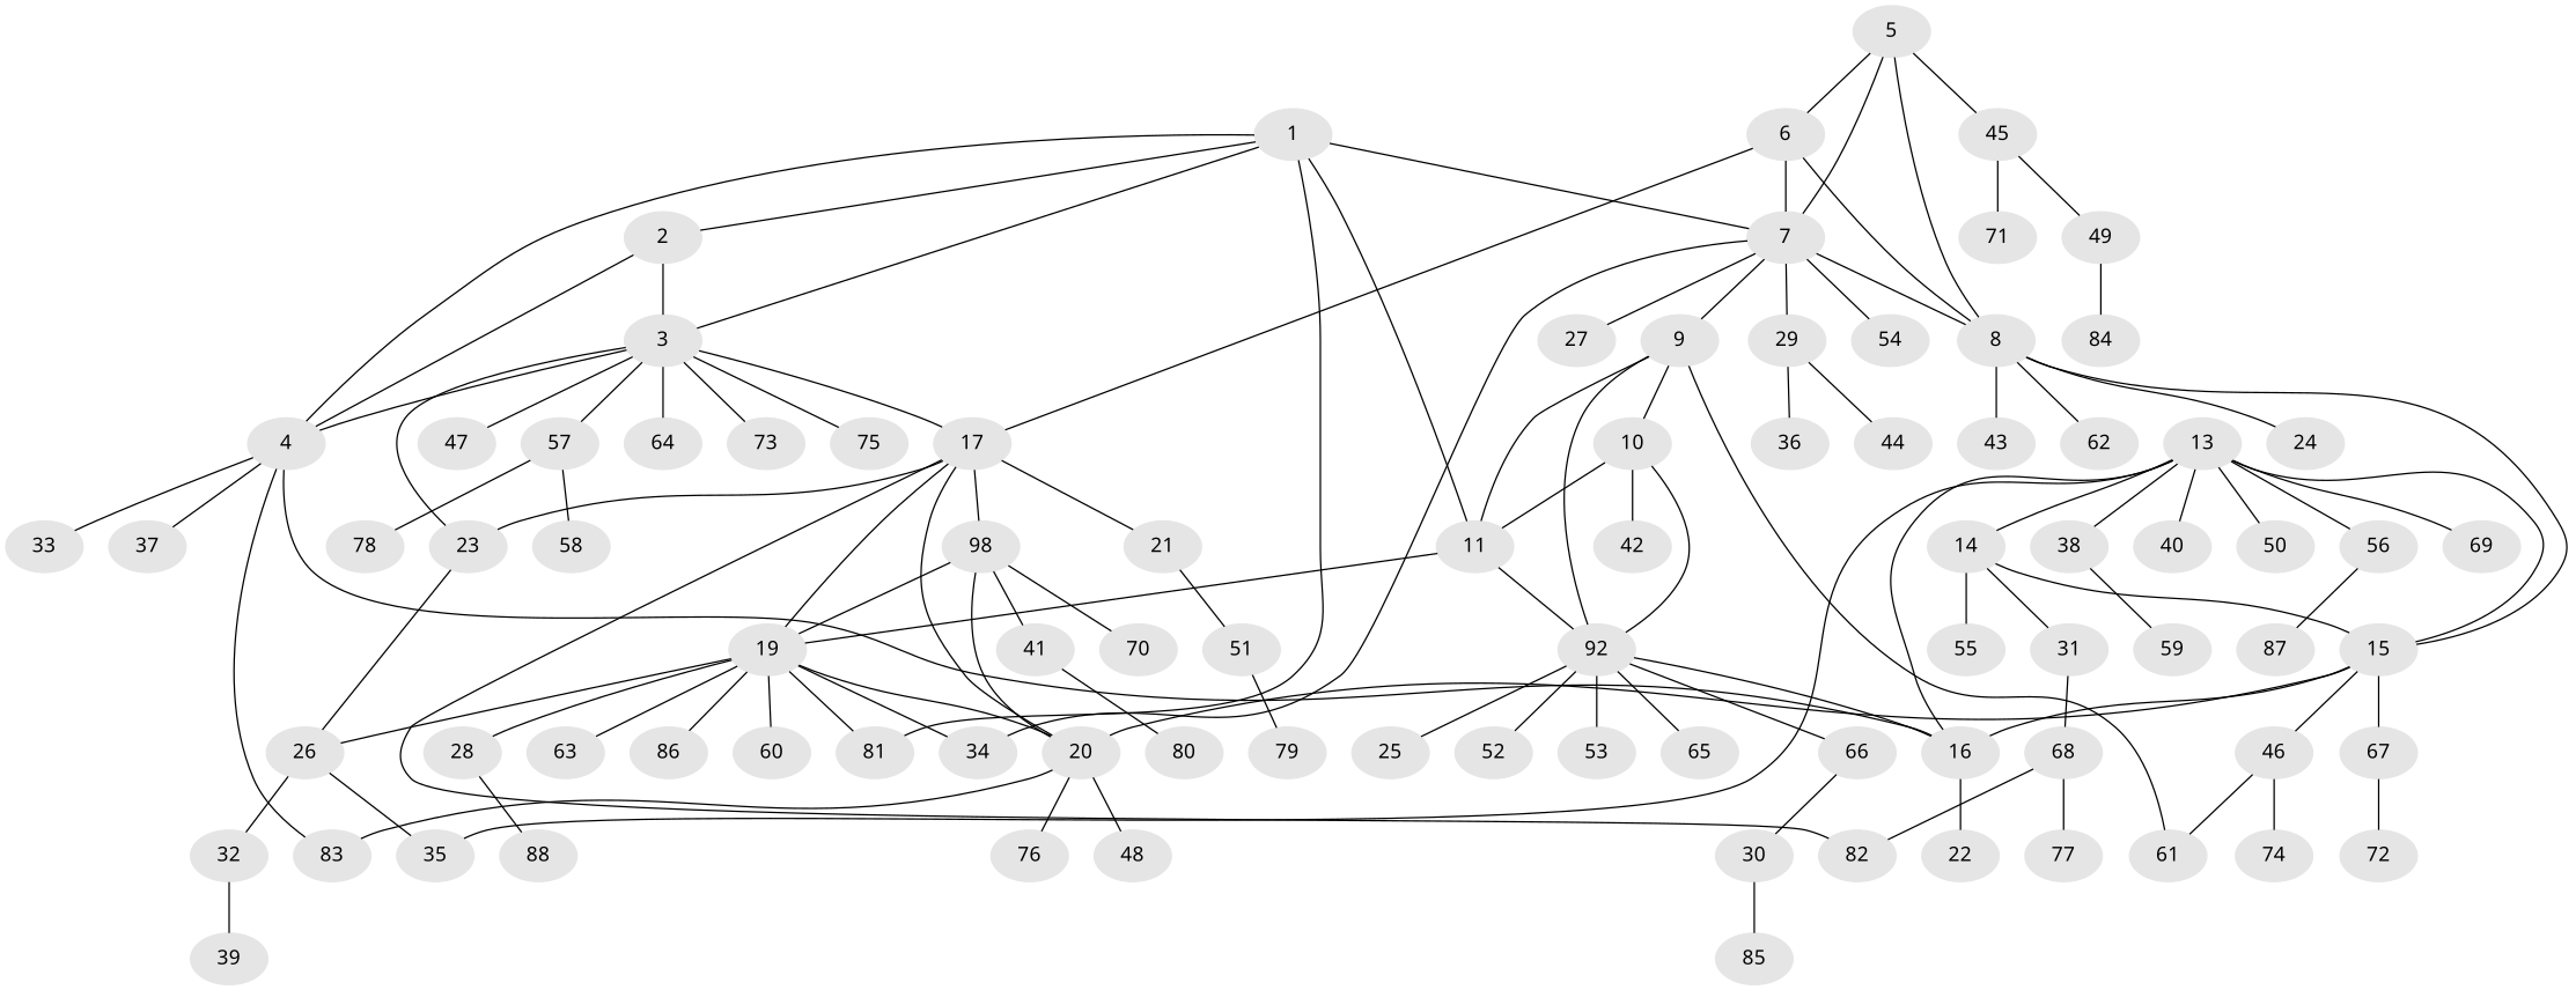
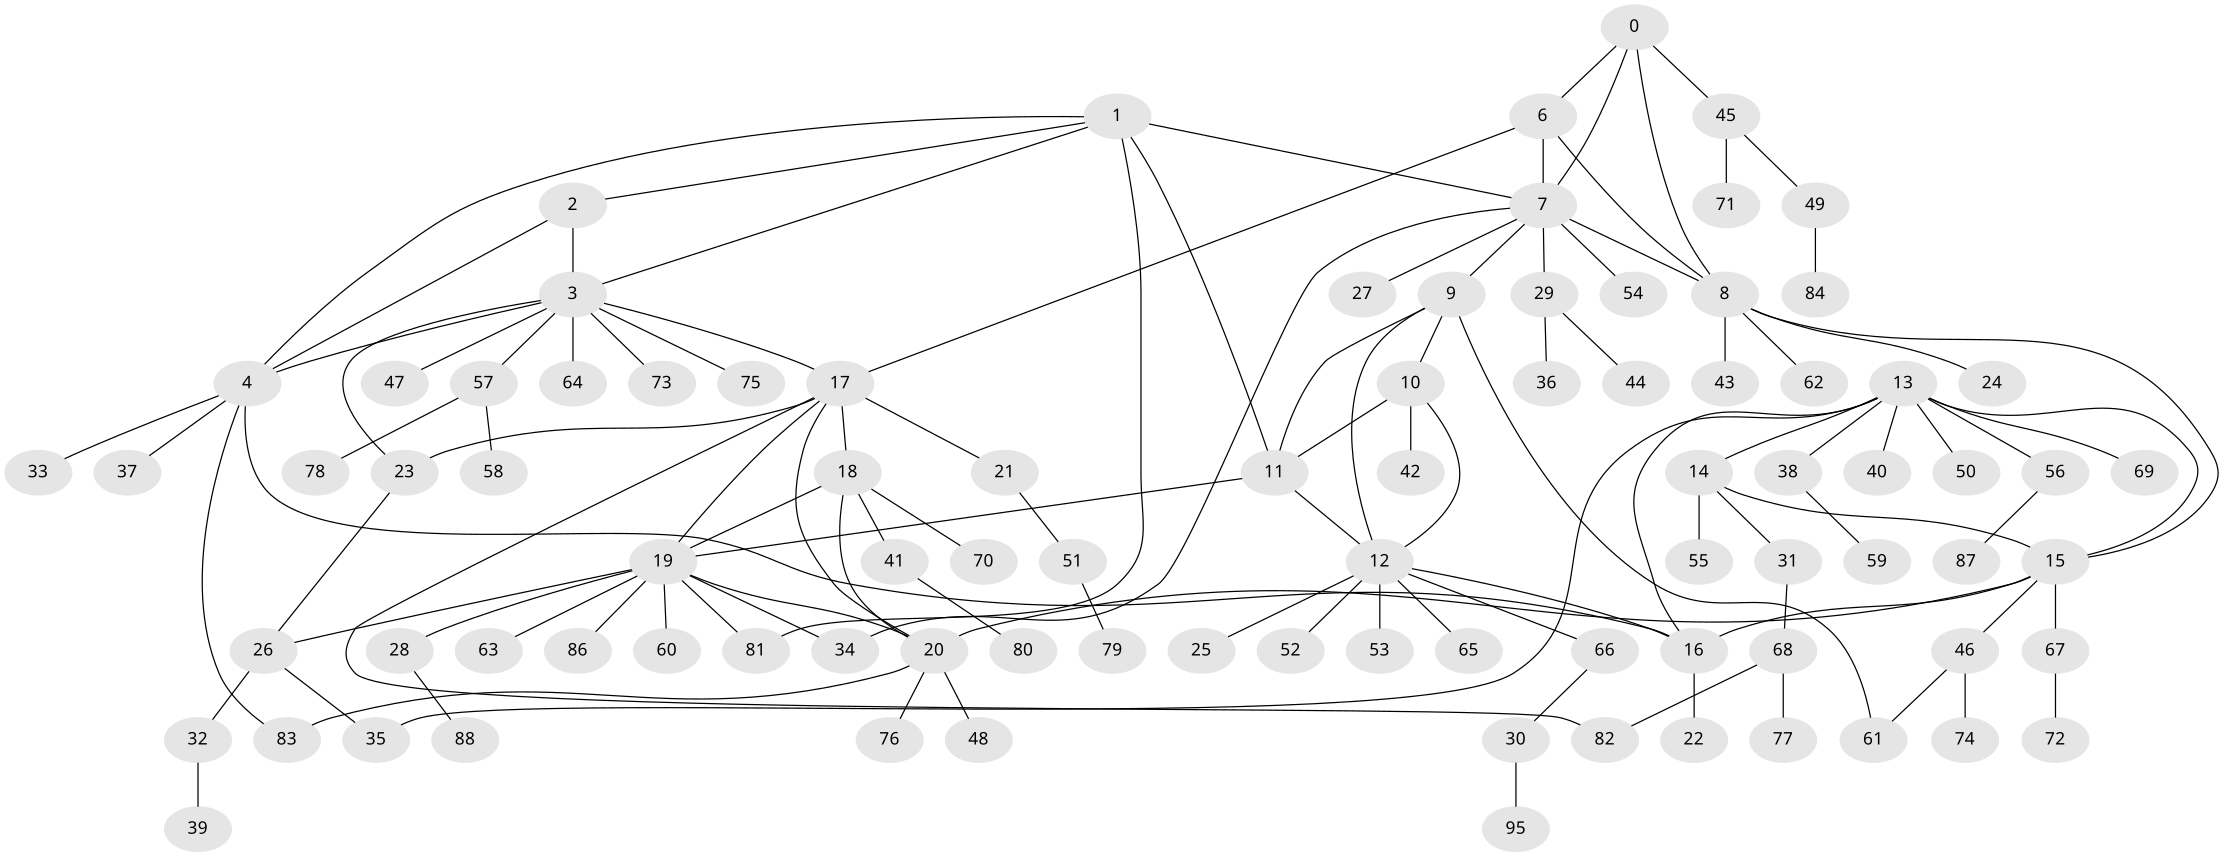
  graph {
    fontname="Noto Sans"
    node [color=gray90 fontname="Noto Sans" style=filled]
    edge [fontname="Noto Sans"]
    1
    2
    3
    4
    7
    11
    81
    17
    23
    47
    57
    64
    73
    75
    16
    33
    37
    83
    8
    9
    27
    29
    34
    54
-   12 [label=92]
+   12
    19
    20
-   18 [label=98]
+   18
    21
    82
    26
    58
    78
    22
-   5
+   5 [label=0]
    6
    45
    15
    24
    43
    62
    49
    71
    10
    61
    36
    44
    46
    67
    42
    25
    52
    53
    65
    66
    28
    60
    63
    86
    30
-   85
+   85 [label=95]
    13
    14
    35
    38
    40
    50
    56
    69
    31
    55
    59
    87
    68
    48
    76
    74
    72
    41
    70
    51
    80
    32
    88
    79
    39
    77
    84
    1 -- 2
    1 -- 3
    1 -- 4
    1 -- 7
    1 -- 11
    1 -- 81
    2 -- 3
    2 -- 4
    3 -- 4
    3 -- 17
    3 -- 23
    3 -- 47
    3 -- 57
    3 -- 64
    3 -- 73
    3 -- 75
    4 -- 16
    4 -- 33
    4 -- 37
    4 -- 83
    7 -- 8
    7 -- 9
    7 -- 27
    7 -- 29
    7 -- 34
    7 -- 54
    11 -- 12
    11 -- 19
    17 -- 23
    17 -- 19
    17 -- 20
    17 -- 18
    17 -- 21
    17 -- 82
    23 -- 26
    57 -- 58
    57 -- 78
    16 -- 22
    8 -- 15
    8 -- 24
    8 -- 43
    8 -- 62
    9 -- 11
    9 -- 12
    9 -- 10
    9 -- 61
    29 -- 36
    29 -- 44
    12 -- 16
    12 -- 25
    12 -- 52
    12 -- 53
    12 -- 65
    12 -- 66
    19 -- 81
    19 -- 34
    19 -- 20
    19 -- 26
    19 -- 28
    19 -- 60
    19 -- 63
    19 -- 86
    20 -- 83
    20 -- 48
    20 -- 76
    18 -- 19
    18 -- 20
    18 -- 41
    18 -- 70
    21 -- 51
    26 -- 35
    26 -- 32
    5 -- 7
    5 -- 8
    5 -- 6
    5 -- 45
    6 -- 7
    6 -- 17
    6 -- 8
    45 -- 49
    45 -- 71
    15 -- 16
    15 -- 20
    15 -- 46
    15 -- 67
    49 -- 84
    10 -- 11
    10 -- 12
    10 -- 42
    46 -- 61
    46 -- 74
    67 -- 72
    66 -- 30
    28 -- 88
    30 -- 85
    13 -- 16
    13 -- 15
    13 -- 14
    13 -- 35
    13 -- 38
    13 -- 40
    13 -- 50
    13 -- 56
    13 -- 69
    14 -- 15
    14 -- 31
    14 -- 55
    38 -- 59
    56 -- 87
    31 -- 68
    68 -- 82
    68 -- 77
    41 -- 80
    51 -- 79
    32 -- 39
  }
